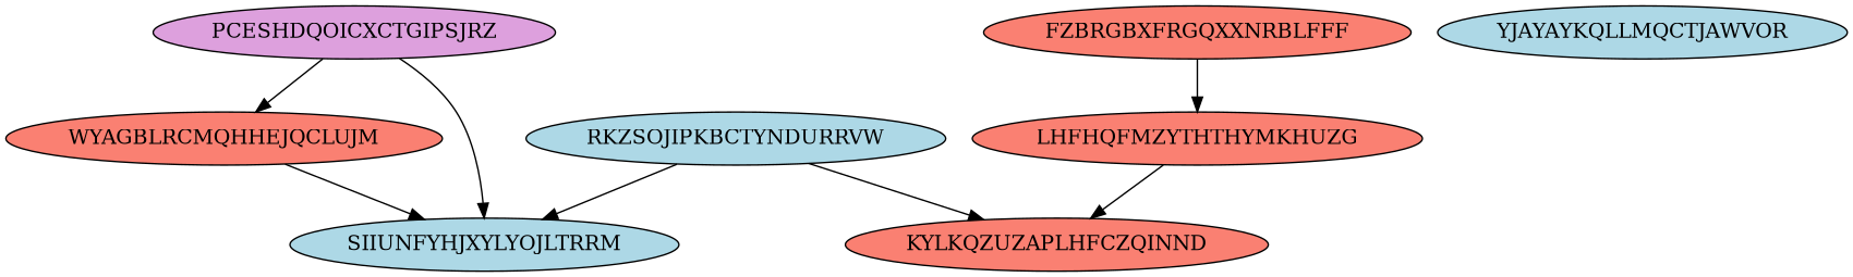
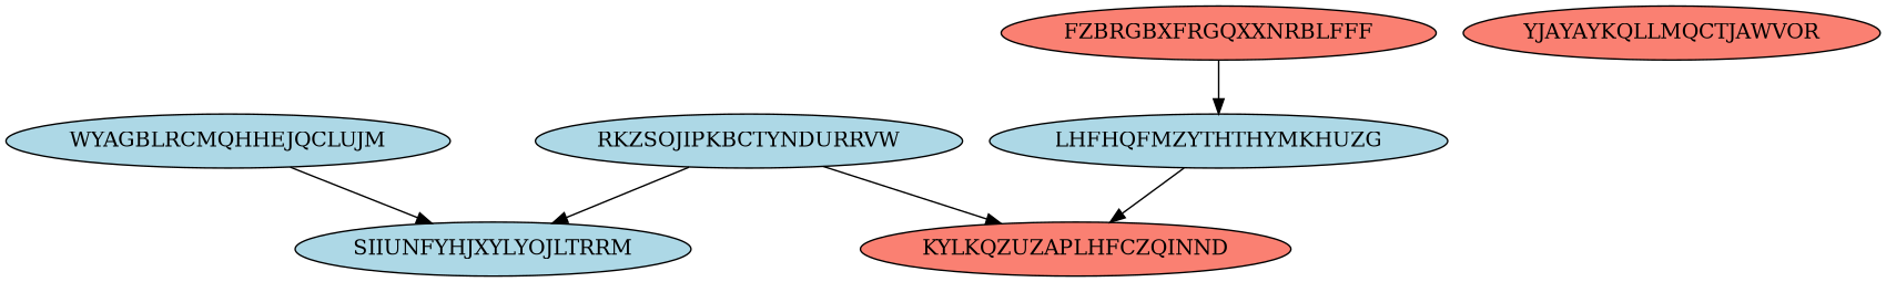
  digraph {
    node [Processor=1 Start=0 Weight=20 fillcolor=salmon style=filled]
    edge [Weight=12]
-   PCESHDQOICXCTGIPSJRZ [fillcolor=plum]
-   WYAGBLRCMQHHEJQCLUJM [Start=20 Weight=14]
+   WYAGBLRCMQHHEJQCLUJM [Start=20 Weight=14 fillcolor=lightblue]
    SIIUNFYHJXYLYOJLTRRM [Start=34 fillcolor=lightblue]
    FZBRGBXFRGQXXNRBLFFF [Processor=2 Weight=12]
-   LHFHQFMZYTHTHYMKHUZG [Processor=3 Start=22 Weight=15]
+   LHFHQFMZYTHTHYMKHUZG [Processor=3 Start=22 Weight=15 fillcolor=lightblue]
    KYLKQZUZAPLHFCZQINND [Processor=3 Start=37 Weight=19]
    RKZSOJIPKBCTYNDURRVW [Processor=3 Weight=14 fillcolor=lightblue]
-   YJAYAYKQLLMQCTJAWVOR [Processor=2 Start=12 Weight=15 fillcolor=lightblue]
-   PCESHDQOICXCTGIPSJRZ -> WYAGBLRCMQHHEJQCLUJM
-   PCESHDQOICXCTGIPSJRZ -> SIIUNFYHJXYLYOJLTRRM
+   YJAYAYKQLLMQCTJAWVOR [Processor=2 Start=12 Weight=15]
    WYAGBLRCMQHHEJQCLUJM -> SIIUNFYHJXYLYOJLTRRM [Weight=11]
    FZBRGBXFRGQXXNRBLFFF -> LHFHQFMZYTHTHYMKHUZG [Weight=10]
    LHFHQFMZYTHTHYMKHUZG -> KYLKQZUZAPLHFCZQINND [Weight=15]
    RKZSOJIPKBCTYNDURRVW -> SIIUNFYHJXYLYOJLTRRM
    RKZSOJIPKBCTYNDURRVW -> KYLKQZUZAPLHFCZQINND [Weight=15]
  }
